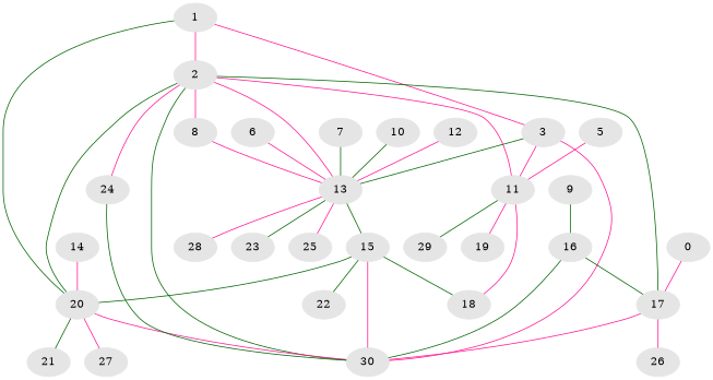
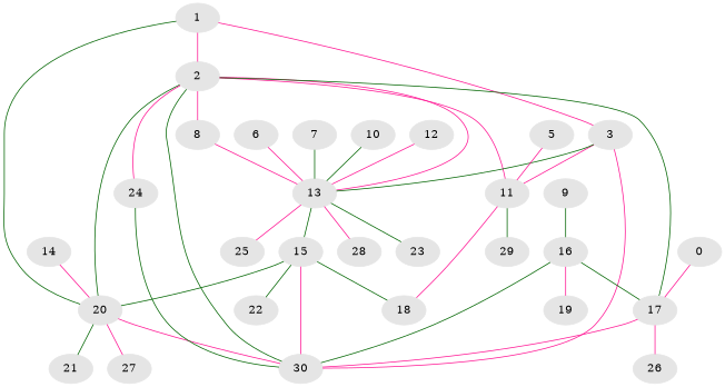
  graph {
    node [color=gray90 style=filled]
    edge [color=deeppink weight=1.0]
    1
    2
    3
    20
    8
    11
    13
    17
    24
    30
    21
    27
    18
    29
    15
    23
    25
    28
    26
    n20 [label=0]
    5
    6
    7
    9
    16
    19
    10
    12
    22
    14
    1 -- 2
    1 -- 3
    1 -- 20 [color=darkgreen]
    2 -- 20 [color=darkgreen]
    2 -- 8
    2 -- 11
    2 -- 13
    2 -- 17 [color=darkgreen]
    2 -- 24
    2 -- 30 [color=darkgreen]
    3 -- 11 [weight=2.0]
    3 -- 13 [color=darkgreen]
    3 -- 30
    20 -- 30
    20 -- 21 [color=darkgreen]
    20 -- 27
    8 -- 13
    11 -- 18
    11 -- 29 [color=darkgreen]
    13 -- 15 [color=darkgreen weight=3.0]
    13 -- 23 [color=darkgreen]
    13 -- 25
    13 -- 28
    17 -- 30
    17 -- 26
    24 -- 30 [color=darkgreen]
    15 -- 20 [color=darkgreen weight=2.0]
    15 -- 30 [weight=2.0]
    15 -- 18 [color=darkgreen]
    15 -- 22 [color=darkgreen]
    n20 -- 17
    5 -- 11
    6 -- 13
    7 -- 13 [color=darkgreen]
    9 -- 16 [color=darkgreen]
    16 -- 17 [color=darkgreen]
    16 -- 30 [color=darkgreen]
-   11 -- 19
+   16 -- 19
    10 -- 13 [color=darkgreen]
    12 -- 13
    14 -- 20
  }
